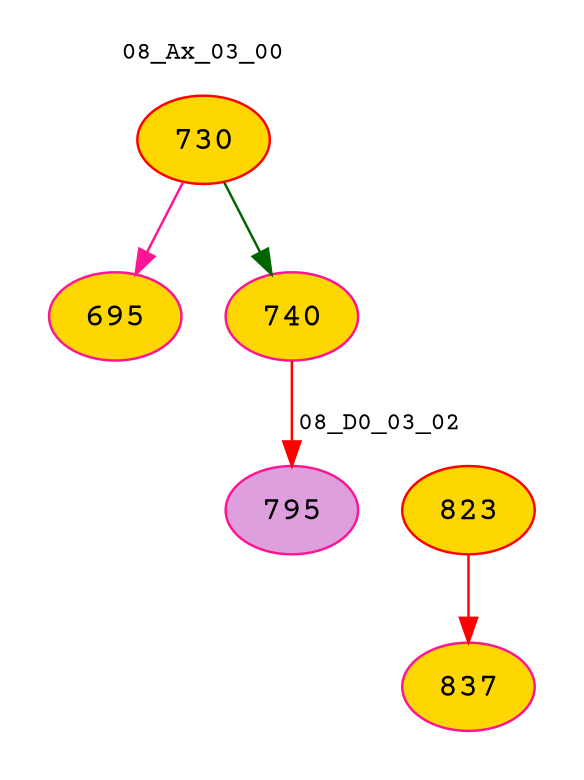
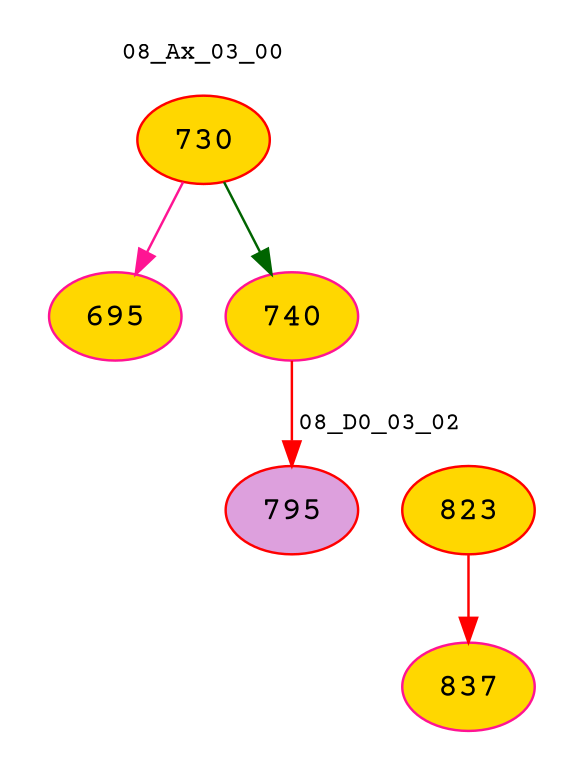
  digraph {
    fontname="Courier Prime"
    node [color=deeppink fillcolor=gold fontname="Courier Prime" style=filled]
    edge [color=red fontname="Courier Prime"]
    n1 [color=red label=730]
    n2 [label=695]
    n3 [label=740]
    n4 [color=red label=823]
-   n5 [fillcolor=plum label=795]
+   n5 [color=red fillcolor=plum label=795]
    n6 [label=837]
    subgraph cluster_1 {
      color=white
      fontsize=10
      label="08_Ax_03_00"
      n1
      n2
      n3
    }
    subgraph cluster_2 {
      color=white
      fontsize=10
      label="08_D0_03_02"
      n4
      n5
      n6
    }
    n1 -> n2 [color=deeppink]
    n1 -> n3 [color=darkgreen]
    n3 -> n5
    n4 -> n6
  }
